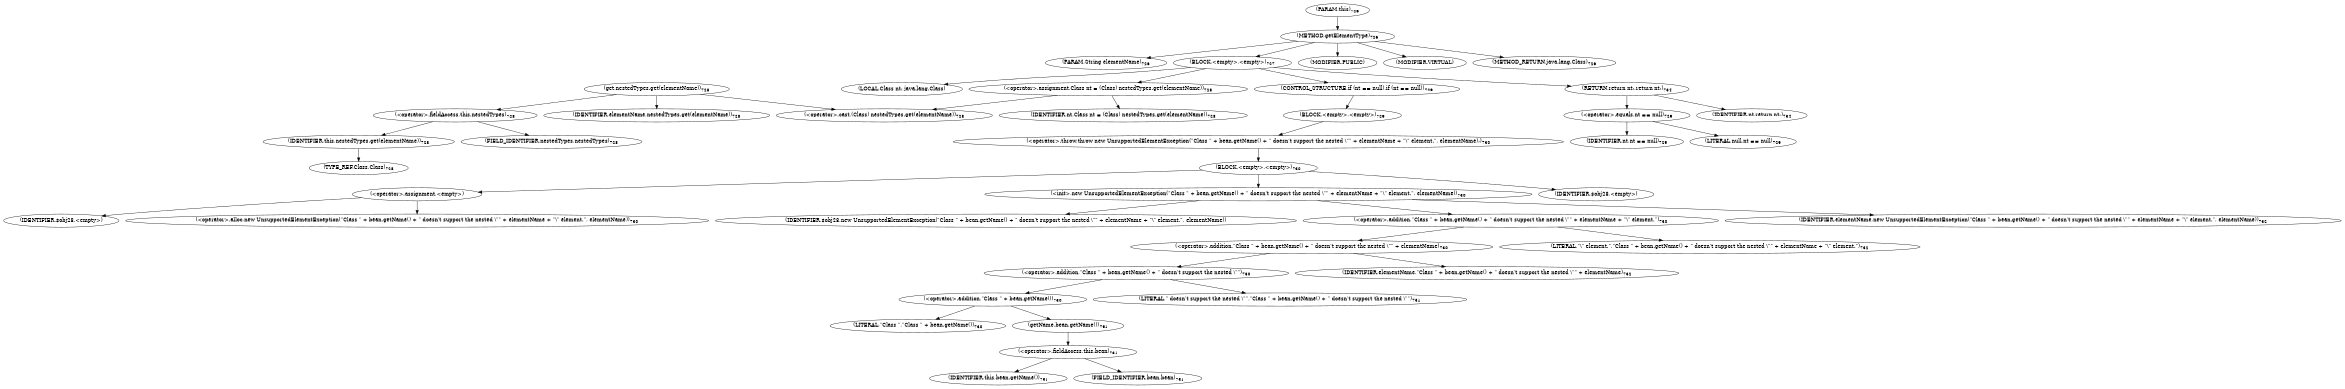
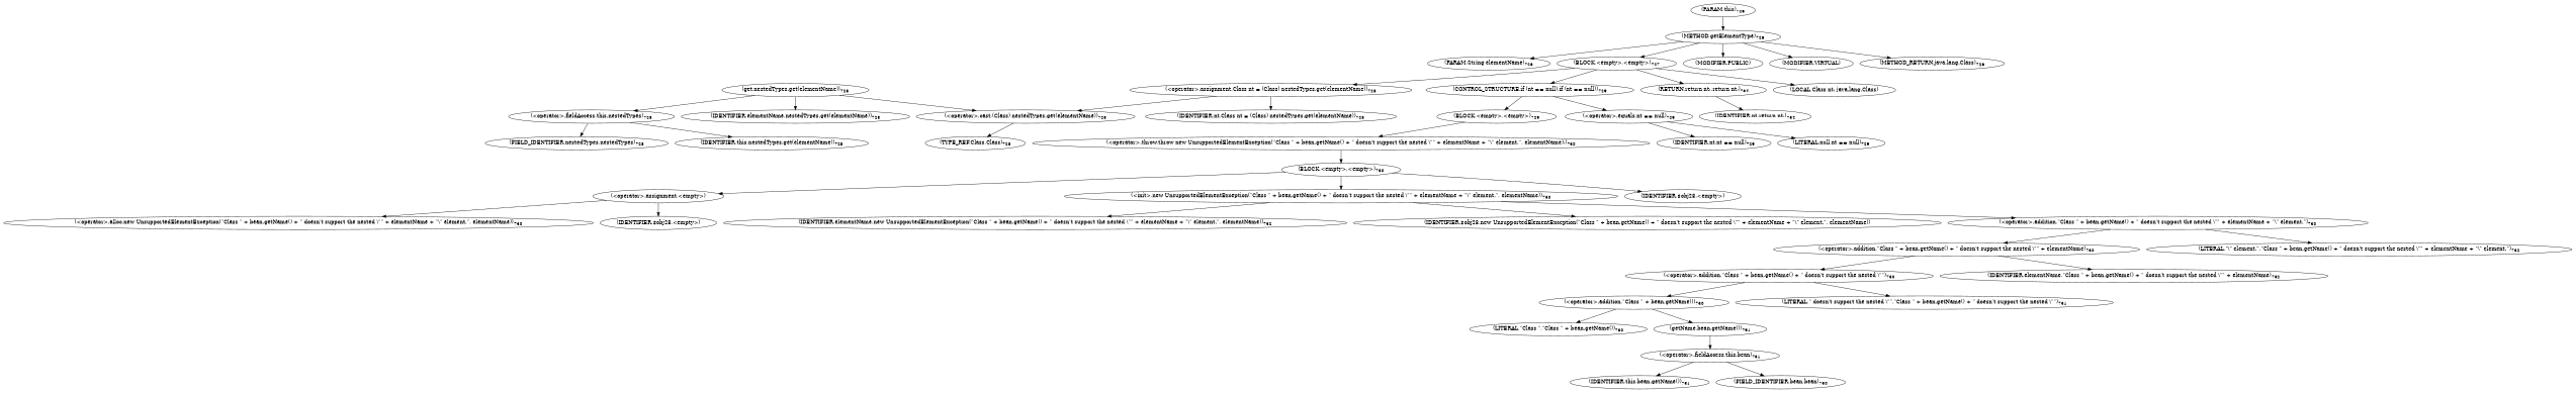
  digraph {
    n1 [label=<(METHOD,getElementType)<SUB>726</SUB>>]
    n2 [label=<(PARAM,String elementName)<SUB>726</SUB>>]
    n3 [label=<(BLOCK,&lt;empty&gt;,&lt;empty&gt;)<SUB>727</SUB>>]
    n4 [label=<(MODIFIER,PUBLIC)>]
    n5 [label=<(MODIFIER,VIRTUAL)>]
    n6 [label=<(METHOD_RETURN,java.lang.Class)<SUB>726</SUB>>]
    n7 [label=<(PARAM,this)<SUB>726</SUB>>]
    n8 [label=<(LOCAL,Class nt: java.lang.Class)>]
    n9 [label=<(&lt;operator&gt;.assignment,Class nt = (Class) nestedTypes.get(elementName))<SUB>728</SUB>>]
    n10 [label=<(CONTROL_STRUCTURE,if (nt == null),if (nt == null))<SUB>729</SUB>>]
    n11 [label=<(RETURN,return nt;,return nt;)<SUB>734</SUB>>]
    n12 [label=<(IDENTIFIER,nt,Class nt = (Class) nestedTypes.get(elementName))<SUB>728</SUB>>]
    n13 [label=<(&lt;operator&gt;.cast,(Class) nestedTypes.get(elementName))<SUB>728</SUB>>]
    n14 [label=<(&lt;operator&gt;.equals,nt == null)<SUB>729</SUB>>]
    n15 [label=<(BLOCK,&lt;empty&gt;,&lt;empty&gt;)<SUB>729</SUB>>]
    n16 [label=<(IDENTIFIER,nt,return nt;)<SUB>734</SUB>>]
    n17 [label=<(TYPE_REF,Class,Class)<SUB>728</SUB>>]
    n18 [label=<(get,nestedTypes.get(elementName))<SUB>728</SUB>>]
    n19 [label=<(&lt;operator&gt;.fieldAccess,this.nestedTypes)<SUB>728</SUB>>]
    n20 [label=<(IDENTIFIER,elementName,nestedTypes.get(elementName))<SUB>728</SUB>>]
    n21 [label=<(IDENTIFIER,this,nestedTypes.get(elementName))<SUB>728</SUB>>]
    n22 [label=<(FIELD_IDENTIFIER,nestedTypes,nestedTypes)<SUB>728</SUB>>]
    n23 [label=<(IDENTIFIER,nt,nt == null)<SUB>729</SUB>>]
    n24 [label=<(LITERAL,null,nt == null)<SUB>729</SUB>>]
    n25 [label=<(&lt;operator&gt;.throw,throw new UnsupportedElementException(&quot;Class &quot; + bean.getName() + &quot; doesn't support the nested \&quot;&quot; + elementName + &quot;\&quot; element.&quot;, elementName);)<SUB>730</SUB>>]
    n26 [label=<(BLOCK,&lt;empty&gt;,&lt;empty&gt;)<SUB>730</SUB>>]
    n27 [label=<(&lt;operator&gt;.assignment,&lt;empty&gt;)>]
    n28 [label=<(&lt;init&gt;,new UnsupportedElementException(&quot;Class &quot; + bean.getName() + &quot; doesn't support the nested \&quot;&quot; + elementName + &quot;\&quot; element.&quot;, elementName))<SUB>730</SUB>>]
    n29 [label=<(IDENTIFIER,$obj28,&lt;empty&gt;)>]
    n30 [label=<(IDENTIFIER,$obj28,&lt;empty&gt;)>]
    n31 [label=<(&lt;operator&gt;.alloc,new UnsupportedElementException(&quot;Class &quot; + bean.getName() + &quot; doesn't support the nested \&quot;&quot; + elementName + &quot;\&quot; element.&quot;, elementName))<SUB>730</SUB>>]
    n32 [label=<(IDENTIFIER,$obj28,new UnsupportedElementException(&quot;Class &quot; + bean.getName() + &quot; doesn't support the nested \&quot;&quot; + elementName + &quot;\&quot; element.&quot;, elementName))>]
    n33 [label=<(&lt;operator&gt;.addition,&quot;Class &quot; + bean.getName() + &quot; doesn't support the nested \&quot;&quot; + elementName + &quot;\&quot; element.&quot;)<SUB>730</SUB>>]
    n34 [label=<(IDENTIFIER,elementName,new UnsupportedElementException(&quot;Class &quot; + bean.getName() + &quot; doesn't support the nested \&quot;&quot; + elementName + &quot;\&quot; element.&quot;, elementName))<SUB>732</SUB>>]
    n35 [label=<(&lt;operator&gt;.addition,&quot;Class &quot; + bean.getName() + &quot; doesn't support the nested \&quot;&quot; + elementName)<SUB>730</SUB>>]
    n36 [label=<(LITERAL,&quot;\&quot; element.&quot;,&quot;Class &quot; + bean.getName() + &quot; doesn't support the nested \&quot;&quot; + elementName + &quot;\&quot; element.&quot;)<SUB>732</SUB>>]
    n37 [label=<(&lt;operator&gt;.addition,&quot;Class &quot; + bean.getName() + &quot; doesn't support the nested \&quot;&quot;)<SUB>730</SUB>>]
    n38 [label=<(IDENTIFIER,elementName,&quot;Class &quot; + bean.getName() + &quot; doesn't support the nested \&quot;&quot; + elementName)<SUB>732</SUB>>]
    n39 [label=<(&lt;operator&gt;.addition,&quot;Class &quot; + bean.getName())<SUB>730</SUB>>]
    n40 [label=<(LITERAL,&quot; doesn't support the nested \&quot;&quot;,&quot;Class &quot; + bean.getName() + &quot; doesn't support the nested \&quot;&quot;)<SUB>731</SUB>>]
    n41 [label=<(LITERAL,&quot;Class &quot;,&quot;Class &quot; + bean.getName())<SUB>730</SUB>>]
    n42 [label=<(getName,bean.getName())<SUB>791</SUB>>]
    n43 [label=<(&lt;operator&gt;.fieldAccess,this.bean)<SUB>731</SUB>>]
    n44 [label=<(IDENTIFIER,this,bean.getName())<SUB>731</SUB>>]
-   n45 [label=<(FIELD_IDENTIFIER,bean,bean)<SUB>731</SUB>>]
+   n45 [label=<(FIELD_IDENTIFIER,bean,bean)<SUB>730</SUB>>]
    n1 -> n2
    n1 -> n3
    n1 -> n4
    n1 -> n5
    n1 -> n6
    n3 -> n8
    n3 -> n9
    n3 -> n10
    n3 -> n11
    n7 -> n1
    n9 -> n12
    n9 -> n13
-   n11 -> n14
+   n10 -> n14
    n10 -> n15
    n11 -> n16
-   n21 -> n17
+   n13 -> n17
    n14 -> n23
    n14 -> n24
    n15 -> n25
    n18 -> n13
    n18 -> n19
    n18 -> n20
    n19 -> n21
    n19 -> n22
    n25 -> n26
    n26 -> n27
    n26 -> n28
    n26 -> n29
    n27 -> n30
    n27 -> n31
    n28 -> n32
    n28 -> n33
    n28 -> n34
    n33 -> n35
    n33 -> n36
    n35 -> n37
    n35 -> n38
    n37 -> n39
    n37 -> n40
    n39 -> n41
    n39 -> n42
    n42 -> n43
    n43 -> n44
    n43 -> n45
  }
